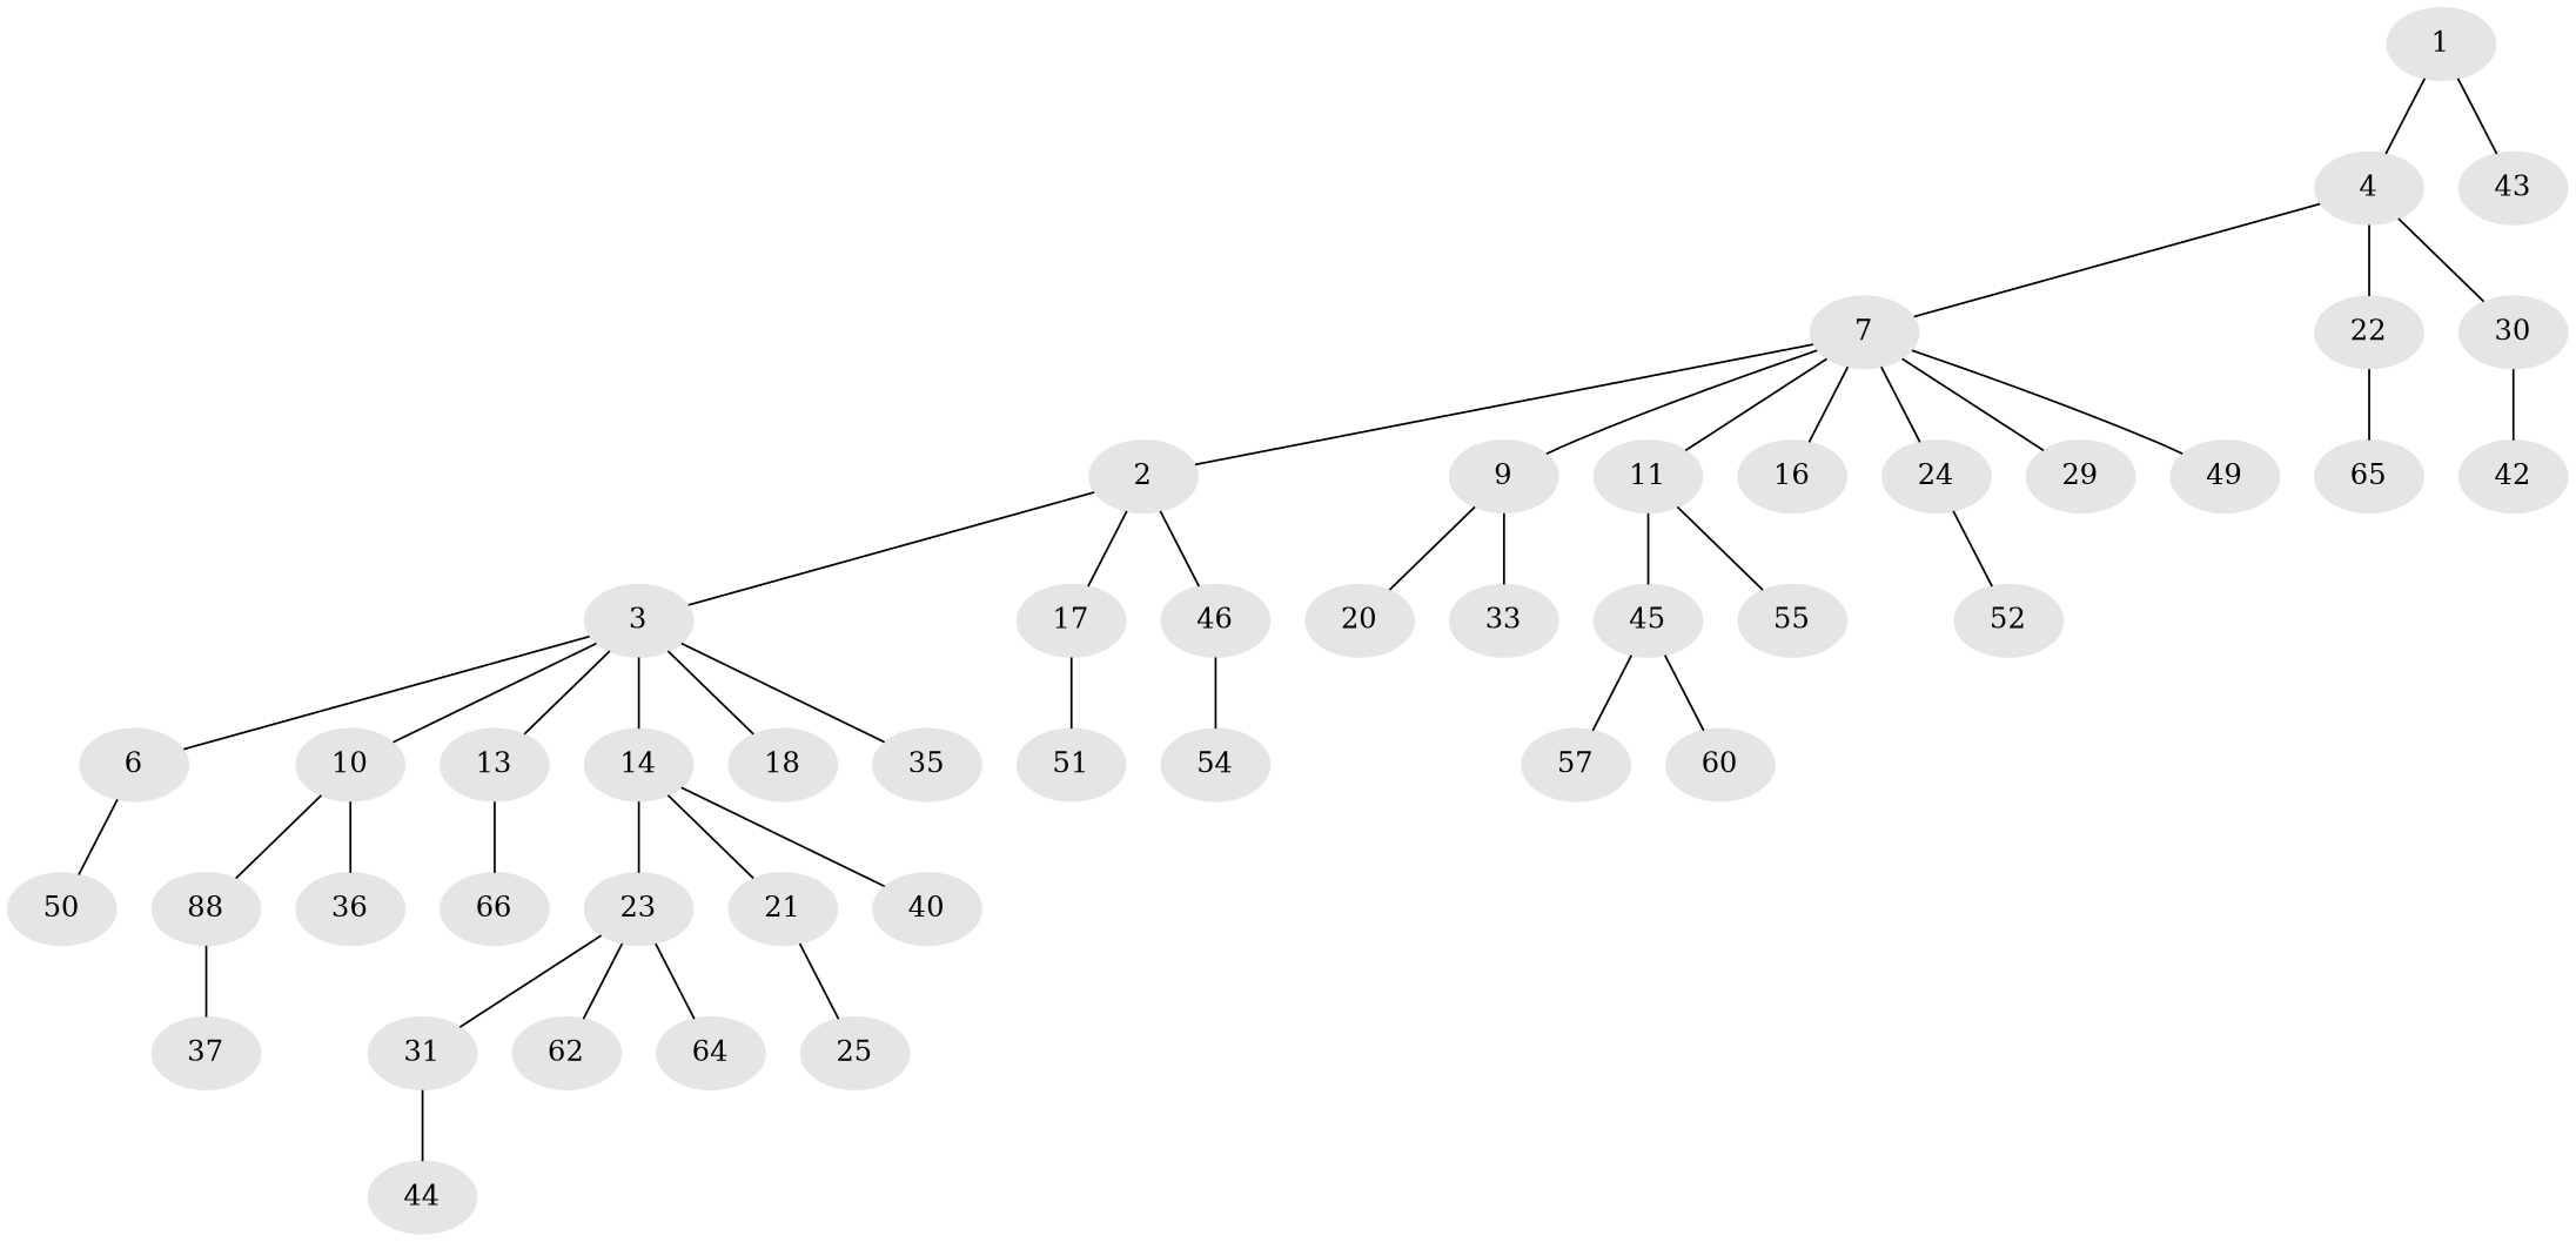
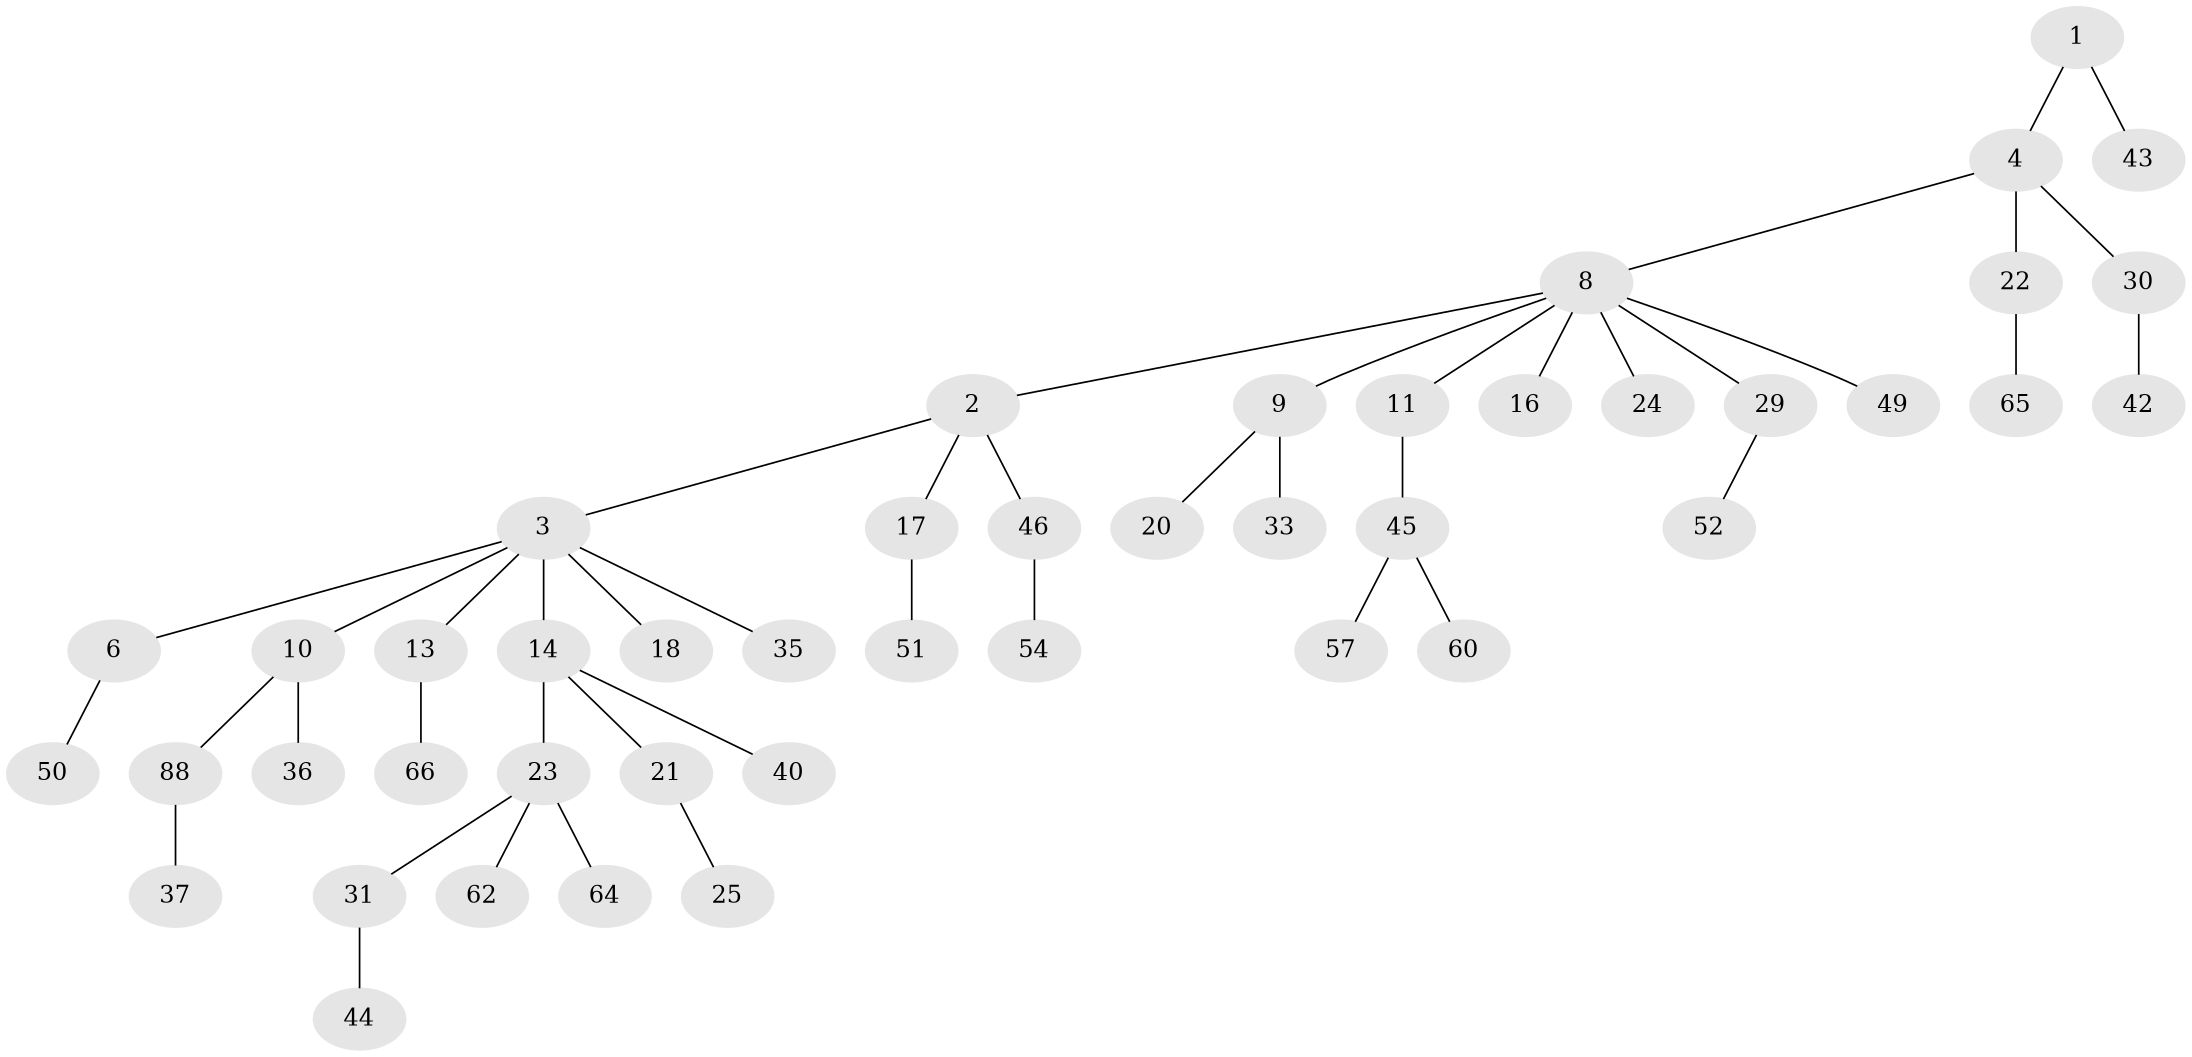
  graph {
    node [color=gray90 style=filled]
    1 [super="+26"]
    4
    43 [super="+47"]
    2 [super="+8"]
    3 [super="+5"]
    17 [super="+27"]
    46
-   7 [super="+15"]
+   7 [super="+15" label=8]
    22 [super="+38"]
    30 [super="+44"]
    6
    10 [super="+12"]
    13 [super="+39"]
    14
    18
    35 [super="+41"]
    51
    54 [super="+65"]
    50 [super="+61"]
    n20 [label=88 super="+32"]
    36
    66
    23 [super="+58"]
    21 [super="+63"]
    40
    9 [super="+19"]
    11 [super="+59"]
    16
    24
    29 [super="+42"]
    49
    n32 [label=65]
    n33 [label=42 super="+56"]
    20
    33
    45
-   55
    52
    37
    57
    60
    31
    62
    64
    25
    n46 [label=44 super="+53"]
    1 -- 4
    1 -- 43
    4 -- 7
    4 -- 22
    4 -- 30
    2 -- 3
    2 -- 17
    2 -- 46
    3 -- 6
    3 -- 10
    3 -- 13
    3 -- 14
    3 -- 18
    3 -- 35
    17 -- 51
    46 -- 54
    7 -- 2
    7 -- 9
    7 -- 11
    7 -- 16
    7 -- 24
    7 -- 29
    7 -- 49
    22 -- n32
    30 -- n33
    6 -- 50
    10 -- n20
    10 -- 36
    13 -- 66
    14 -- 23
    14 -- 21
    14 -- 40
    n20 -- 37
    23 -- 31
    23 -- 62
    23 -- 64
    21 -- 25
    9 -- 20
    9 -- 33
    11 -- 45
-   11 -- 55
-   24 -- 52
+   29 -- 52
    45 -- 57
    45 -- 60
    31 -- n46
  }
